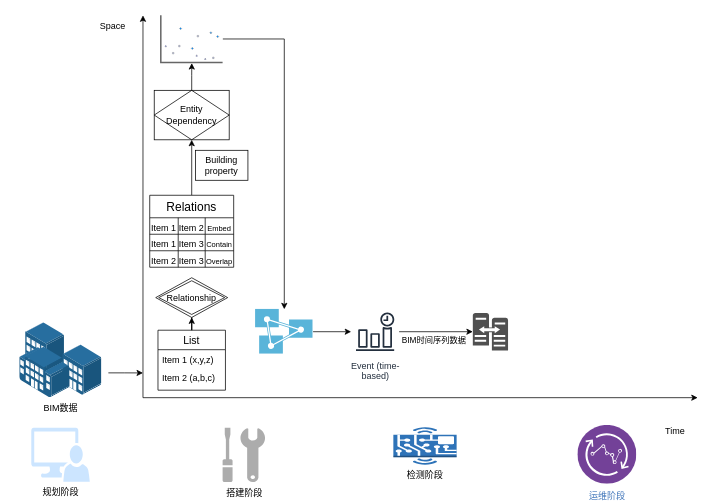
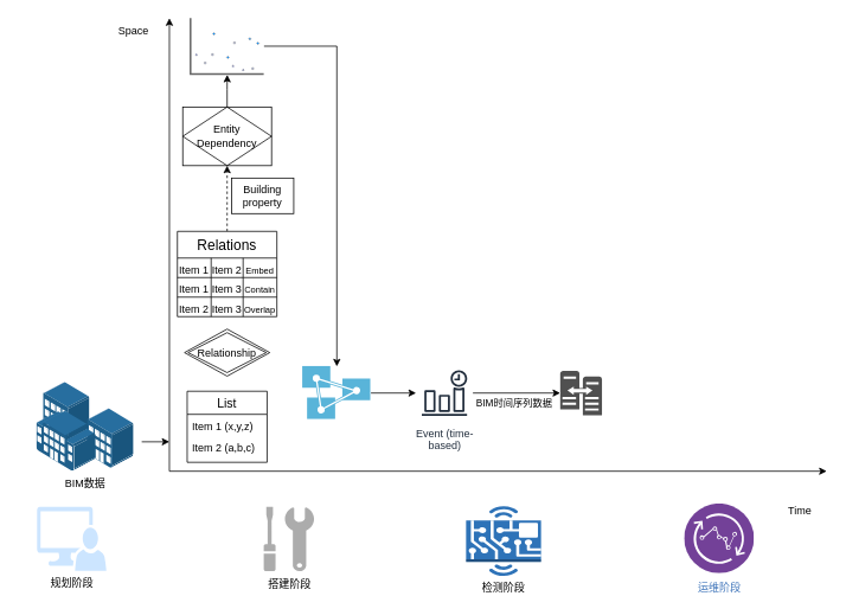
  <mxCell id="0" />
  <mxCell id="1" parent="0" />
  <mxCell id="2" value="" style="endArrow=classic;html=1;rounded=0;" edge="1" parent="1"><mxGeometry width="50" height="50" relative="1" as="geometry"><mxPoint x="190" y="530" as="sourcePoint" /><mxPoint x="930" y="530" as="targetPoint" /></mxGeometry></mxCell>
  <mxCell id="3" value="" style="endArrow=classic;html=1;rounded=0;" edge="1" parent="1"><mxGeometry width="50" height="50" relative="1" as="geometry"><mxPoint x="190" y="530" as="sourcePoint" /><mxPoint x="190" y="20" as="targetPoint" /></mxGeometry></mxCell>
- <mxCell id="4" style="edgeStyle=orthogonalEdgeStyle;rounded=0;orthogonalLoop=1;jettySize=auto;html=1;entryX=0.5;entryY=1;entryDx=0;entryDy=0;" edge="1" parent="1" source="5" target="8"><mxGeometry relative="1" as="geometry" /></mxCell>
  <mxCell id="5" value="List" style="swimlane;fontStyle=0;childLayout=stackLayout;horizontal=1;startSize=26;horizontalStack=0;resizeParent=1;resizeParentMax=0;resizeLast=0;collapsible=1;marginBottom=0;align=center;fontSize=14;" vertex="1" parent="1"><mxGeometry x="210" y="440" width="90" height="80" as="geometry"><mxRectangle x="5" y="54.5" width="60" height="30" as="alternateBounds" /></mxGeometry></mxCell>
  <mxCell id="6" value="Item 1 (x,y,z)" style="text;strokeColor=none;fillColor=none;spacingLeft=4;spacingRight=4;overflow=hidden;rotatable=0;points=[[0,0.5],[1,0.5]];portConstraint=eastwest;fontSize=12;whiteSpace=wrap;html=1;" vertex="1" parent="5"><mxGeometry y="26" width="90" height="24" as="geometry" /></mxCell>
  <mxCell id="7" value="Item 2 (a,b,c)" style="text;strokeColor=none;fillColor=none;spacingLeft=4;spacingRight=4;overflow=hidden;rotatable=0;points=[[0,0.5],[1,0.5]];portConstraint=eastwest;fontSize=12;whiteSpace=wrap;html=1;" vertex="1" parent="5"><mxGeometry y="50" width="90" height="30" as="geometry" /></mxCell>
  <mxCell id="8" value="Relationship" style="shape=rhombus;double=1;perimeter=rhombusPerimeter;whiteSpace=wrap;html=1;align=center;" vertex="1" parent="1"><mxGeometry x="207" y="370" width="96" height="53" as="geometry" /></mxCell>
- <mxCell id="9" style="edgeStyle=orthogonalEdgeStyle;rounded=0;orthogonalLoop=1;jettySize=auto;html=1;entryX=0.5;entryY=1;entryDx=0;entryDy=0;" edge="1" parent="1" source="10" target="23"><mxGeometry relative="1" as="geometry" /></mxCell>
+ <mxCell id="9" style="edgeStyle=orthogonalEdgeStyle;rounded=0;orthogonalLoop=1;jettySize=auto;html=1;entryX=0.5;entryY=1;entryDx=0;entryDy=0;dashed=1;" edge="1" parent="1" source="10" target="23"><mxGeometry relative="1" as="geometry" /></mxCell>
  <mxCell id="10" value="Relations" style="shape=table;startSize=30;container=1;collapsible=0;childLayout=tableLayout;strokeColor=default;fontSize=16;" vertex="1" parent="1"><mxGeometry x="199" y="260" width="112" height="96" as="geometry" /></mxCell>
  <mxCell id="11" value="" style="shape=tableRow;horizontal=0;startSize=0;swimlaneHead=0;swimlaneBody=0;strokeColor=inherit;top=0;left=0;bottom=0;right=0;collapsible=0;dropTarget=0;fillColor=none;points=[[0,0.5],[1,0.5]];portConstraint=eastwest;fontSize=16;" vertex="1" parent="10"><mxGeometry y="30" width="112" height="22" as="geometry" /></mxCell>
  <mxCell id="12" value="&lt;span style=&quot;font-size: 12px; text-align: left;&quot;&gt;Item 1&lt;/span&gt;" style="shape=partialRectangle;html=1;whiteSpace=wrap;connectable=0;strokeColor=inherit;overflow=hidden;fillColor=none;top=0;left=0;bottom=0;right=0;pointerEvents=1;fontSize=16;" vertex="1" parent="11"><mxGeometry width="38" height="22" as="geometry"><mxRectangle width="38" height="22" as="alternateBounds" /></mxGeometry></mxCell>
  <mxCell id="13" value="&lt;span style=&quot;font-size: 12px; text-align: left;&quot;&gt;Item 2&lt;/span&gt;" style="shape=partialRectangle;html=1;whiteSpace=wrap;connectable=0;strokeColor=inherit;overflow=hidden;fillColor=none;top=0;left=0;bottom=0;right=0;pointerEvents=1;fontSize=16;" vertex="1" parent="11"><mxGeometry x="38" width="36" height="22" as="geometry"><mxRectangle width="36" height="22" as="alternateBounds" /></mxGeometry></mxCell>
  <mxCell id="14" value="&lt;font style=&quot;font-size: 10px;&quot;&gt;Embed&lt;/font&gt;" style="shape=partialRectangle;html=1;whiteSpace=wrap;connectable=0;strokeColor=inherit;overflow=hidden;fillColor=none;top=0;left=0;bottom=0;right=0;pointerEvents=1;fontSize=16;" vertex="1" parent="11"><mxGeometry x="74" width="38" height="22" as="geometry"><mxRectangle width="38" height="22" as="alternateBounds" /></mxGeometry></mxCell>
  <mxCell id="15" value="" style="shape=tableRow;horizontal=0;startSize=0;swimlaneHead=0;swimlaneBody=0;strokeColor=inherit;top=0;left=0;bottom=0;right=0;collapsible=0;dropTarget=0;fillColor=none;points=[[0,0.5],[1,0.5]];portConstraint=eastwest;fontSize=16;" vertex="1" parent="10"><mxGeometry y="52" width="112" height="22" as="geometry" /></mxCell>
  <mxCell id="16" value="&lt;span style=&quot;font-size: 12px; text-align: left;&quot;&gt;Item 1&lt;/span&gt;" style="shape=partialRectangle;html=1;whiteSpace=wrap;connectable=0;strokeColor=inherit;overflow=hidden;fillColor=none;top=0;left=0;bottom=0;right=0;pointerEvents=1;fontSize=16;" vertex="1" parent="15"><mxGeometry width="38" height="22" as="geometry"><mxRectangle width="38" height="22" as="alternateBounds" /></mxGeometry></mxCell>
  <mxCell id="17" value="&lt;span style=&quot;font-size: 12px; text-align: left;&quot;&gt;Item 3&lt;/span&gt;" style="shape=partialRectangle;html=1;whiteSpace=wrap;connectable=0;strokeColor=inherit;overflow=hidden;fillColor=none;top=0;left=0;bottom=0;right=0;pointerEvents=1;fontSize=16;" vertex="1" parent="15"><mxGeometry x="38" width="36" height="22" as="geometry"><mxRectangle width="36" height="22" as="alternateBounds" /></mxGeometry></mxCell>
  <mxCell id="18" value="&lt;font style=&quot;font-size: 10px;&quot;&gt;Contain&lt;/font&gt;" style="shape=partialRectangle;html=1;whiteSpace=wrap;connectable=0;strokeColor=inherit;overflow=hidden;fillColor=none;top=0;left=0;bottom=0;right=0;pointerEvents=1;fontSize=16;" vertex="1" parent="15"><mxGeometry x="74" width="38" height="22" as="geometry"><mxRectangle width="38" height="22" as="alternateBounds" /></mxGeometry></mxCell>
  <mxCell id="19" value="" style="shape=tableRow;horizontal=0;startSize=0;swimlaneHead=0;swimlaneBody=0;strokeColor=inherit;top=0;left=0;bottom=0;right=0;collapsible=0;dropTarget=0;fillColor=none;points=[[0,0.5],[1,0.5]];portConstraint=eastwest;fontSize=16;" vertex="1" parent="10"><mxGeometry y="74" width="112" height="22" as="geometry" /></mxCell>
  <mxCell id="20" value="&lt;span style=&quot;font-size: 12px; text-align: left;&quot;&gt;Item 2&lt;/span&gt;" style="shape=partialRectangle;html=1;whiteSpace=wrap;connectable=0;strokeColor=inherit;overflow=hidden;fillColor=none;top=0;left=0;bottom=0;right=0;pointerEvents=1;fontSize=16;" vertex="1" parent="19"><mxGeometry width="38" height="22" as="geometry"><mxRectangle width="38" height="22" as="alternateBounds" /></mxGeometry></mxCell>
  <mxCell id="21" value="&lt;span style=&quot;font-size: 12px; text-align: left;&quot;&gt;Item 3&lt;/span&gt;" style="shape=partialRectangle;html=1;whiteSpace=wrap;connectable=0;strokeColor=inherit;overflow=hidden;fillColor=none;top=0;left=0;bottom=0;right=0;pointerEvents=1;fontSize=16;" vertex="1" parent="19"><mxGeometry x="38" width="36" height="22" as="geometry"><mxRectangle width="36" height="22" as="alternateBounds" /></mxGeometry></mxCell>
  <mxCell id="22" value="&lt;font style=&quot;font-size: 10px;&quot;&gt;Overlap&lt;/font&gt;" style="shape=partialRectangle;html=1;whiteSpace=wrap;connectable=0;strokeColor=inherit;overflow=hidden;fillColor=none;top=0;left=0;bottom=0;right=0;pointerEvents=1;fontSize=16;" vertex="1" parent="19"><mxGeometry x="74" width="38" height="22" as="geometry"><mxRectangle width="38" height="22" as="alternateBounds" /></mxGeometry></mxCell>
  <mxCell id="23" value="Entity Dependency" style="shape=associativeEntity;whiteSpace=wrap;html=1;align=center;" vertex="1" parent="1"><mxGeometry x="205" y="120" width="100" height="66" as="geometry" /></mxCell>
  <mxCell id="24" style="edgeStyle=orthogonalEdgeStyle;rounded=0;orthogonalLoop=1;jettySize=auto;html=1;exitX=1.032;exitY=0.669;exitDx=0;exitDy=0;exitPerimeter=0;" edge="1" parent="1" source="30"><mxGeometry relative="1" as="geometry"><mxPoint x="190" y="497" as="targetPoint" /><mxPoint x="150" y="515" as="sourcePoint" /></mxGeometry></mxCell>
  <mxCell id="25" value="Space" style="text;html=1;align=center;verticalAlign=middle;whiteSpace=wrap;rounded=0;" vertex="1" parent="1"><mxGeometry x="120" y="20" width="60" height="30" as="geometry" /></mxCell>
  <mxCell id="26" value="Time" style="text;html=1;align=center;verticalAlign=middle;whiteSpace=wrap;rounded=0;" vertex="1" parent="1"><mxGeometry x="870" y="560" width="60" height="30" as="geometry" /></mxCell>
  <mxCell id="27" style="edgeStyle=orthogonalEdgeStyle;rounded=0;orthogonalLoop=1;jettySize=auto;html=1;" edge="1" parent="1" source="28" target="36"><mxGeometry relative="1" as="geometry" /></mxCell>
  <mxCell id="28" value="" style="verticalLabelPosition=bottom;shadow=0;dashed=0;align=center;html=1;verticalAlign=top;strokeWidth=1;shape=mxgraph.mockup.graphics.plotChart;strokeColor=none;strokeColor2=#aaaaaa;strokeColor3=#666666;fillColor2=#99aaff,#0022ff,#008cff;" vertex="1" parent="1"><mxGeometry x="213.78" y="20" width="82.44" height="63" as="geometry" /></mxCell>
  <mxCell id="29" value="Building property" style="whiteSpace=wrap;html=1;rounded=0;" vertex="1" parent="1"><mxGeometry x="260" y="200" width="70" height="40" as="geometry" /></mxCell>
- <mxCell id="30" value="BIM数据" style="image;points=[];html=1;align=center;shadow=0;dashed=0;image=img/lib/allied_telesis/buildings/Building_Cluster.svg;" vertex="1" parent="1"><mxGeometry x="20" y="430" width="120" height="100" as="geometry" /></mxCell>
+ <mxCell id="30" value="BIM数据" style="image;points=[];html=1;align=center;shadow=0;dashed=0;image=img/lib/allied_telesis/buildings/Building_Cluster.svg;" vertex="1" parent="1"><mxGeometry x="35" y="430" width="120" height="100" as="geometry" /></mxCell>
  <mxCell id="31" value="规划阶段" style="sketch=0;pointerEvents=1;shadow=0;dashed=0;html=1;strokeColor=none;labelPosition=center;verticalLabelPosition=bottom;verticalAlign=top;align=center;fillColor=#cce5ff;shape=mxgraph.mscae.system_center.admin_console" vertex="1" parent="1"><mxGeometry x="41" y="569.996" width="78" height="71.996" as="geometry" /></mxCell>
  <mxCell id="32" value="搭建阶段" style="sketch=0;aspect=fixed;pointerEvents=1;shadow=0;dashed=0;html=1;strokeColor=none;labelPosition=center;verticalLabelPosition=bottom;verticalAlign=top;align=center;fillColor=#acacac;shape=mxgraph.mscae.enterprise.maintenance" vertex="1" parent="1"><mxGeometry x="296.217" y="570" width="56.626" height="72.598" as="geometry" /></mxCell>
- <mxCell id="33" value="检测阶段" style="outlineConnect=0;dashed=0;verticalLabelPosition=bottom;verticalAlign=top;align=center;html=1;shape=mxgraph.aws3.hardware_board;fillColor=#2e73b8;gradientColor=none;" vertex="1" parent="1"><mxGeometry x="524" y="569.39" width="84.402" height="50" as="geometry" /></mxCell>
+ <mxCell id="33" value="检测阶段" style="outlineConnect=0;dashed=0;verticalLabelPosition=bottom;verticalAlign=top;align=center;html=1;shape=mxgraph.aws3.hardware_board;fillColor=#2e73b8;gradientColor=none;" vertex="1" parent="1"><mxGeometry x="524" y="569.39" width="84.402" height="78.49" as="geometry" /></mxCell>
  <mxCell id="34" value="运维阶段" style="image;aspect=fixed;perimeter=ellipsePerimeter;html=1;align=center;shadow=0;dashed=0;fontColor=#4277BB;labelBackgroundColor=default;fontSize=12;spacingTop=3;image=img/lib/ibm/analytics/streaming_computing.svg;" vertex="1" parent="1"><mxGeometry x="770" y="566.74" width="78.519" height="78.519" as="geometry" /></mxCell>
  <mxCell id="35" style="edgeStyle=orthogonalEdgeStyle;rounded=0;orthogonalLoop=1;jettySize=auto;html=1;" edge="1" parent="1" source="36" target="38"><mxGeometry relative="1" as="geometry" /></mxCell>
  <mxCell id="36" value="" style="image;sketch=0;aspect=fixed;html=1;points=[];align=center;fontSize=12;image=img/lib/mscae/Analysis_Services.svg;" vertex="1" parent="1"><mxGeometry x="340" y="412" width="76.92" height="60" as="geometry" /></mxCell>
  <mxCell id="37" value="" style="sketch=0;pointerEvents=1;shadow=0;dashed=0;html=1;strokeColor=none;labelPosition=center;verticalLabelPosition=bottom;verticalAlign=top;align=center;fillColor=#505050;shape=mxgraph.mscae.oms.server_width_changes" vertex="1" parent="1"><mxGeometry x="630" y="417" width="47" height="50" as="geometry" /></mxCell>
  <mxCell id="38" value="Event (time-&#10;based)" style="sketch=0;outlineConnect=0;fontColor=#232F3E;gradientColor=none;strokeColor=#232F3E;fillColor=#ffffff;dashed=0;verticalLabelPosition=bottom;verticalAlign=top;align=center;html=1;fontSize=12;fontStyle=0;aspect=fixed;shape=mxgraph.aws4.resourceIcon;resIcon=mxgraph.aws4.event_time_based;" vertex="1" parent="1"><mxGeometry x="467.7" y="410" width="64" height="64" as="geometry" /></mxCell>
  <mxCell id="39" style="edgeStyle=orthogonalEdgeStyle;rounded=0;orthogonalLoop=1;jettySize=auto;html=1;entryX=0;entryY=0.5;entryDx=0;entryDy=0;entryPerimeter=0;" edge="1" parent="1" source="38" target="37"><mxGeometry relative="1" as="geometry" /></mxCell>
  <mxCell id="40" value="BIM时间序列数据" style="edgeLabel;html=1;align=center;verticalAlign=middle;resizable=0;points=[];" vertex="1" connectable="0" parent="39"><mxGeometry x="-0.155" relative="1" as="geometry"><mxPoint x="4" y="11" as="offset" /></mxGeometry></mxCell>
  <mxCell id="41" style="edgeStyle=orthogonalEdgeStyle;rounded=0;orthogonalLoop=1;jettySize=auto;html=1;entryX=0.501;entryY=1.011;entryDx=0;entryDy=0;entryPerimeter=0;" edge="1" parent="1" source="23" target="28"><mxGeometry relative="1" as="geometry" /></mxCell>
